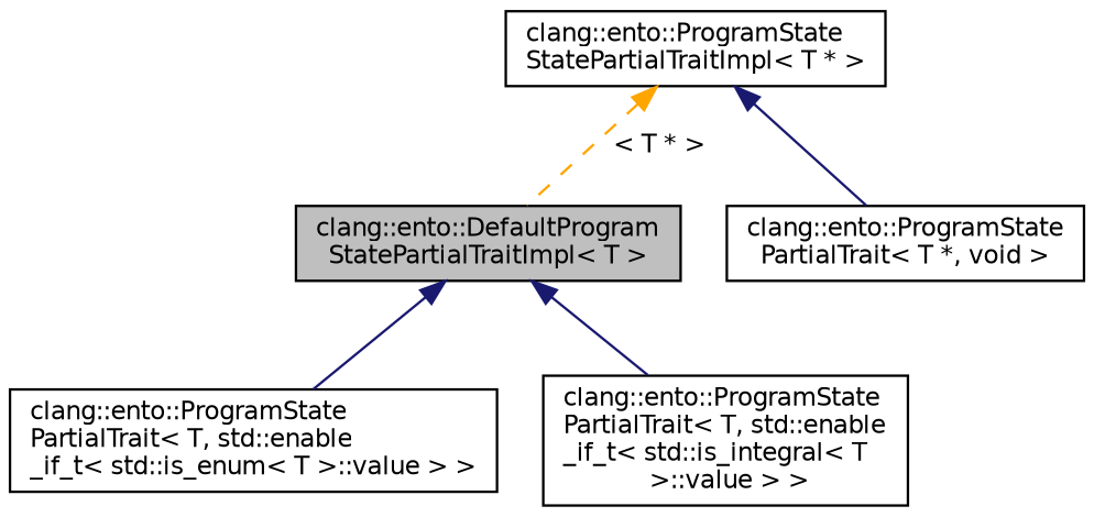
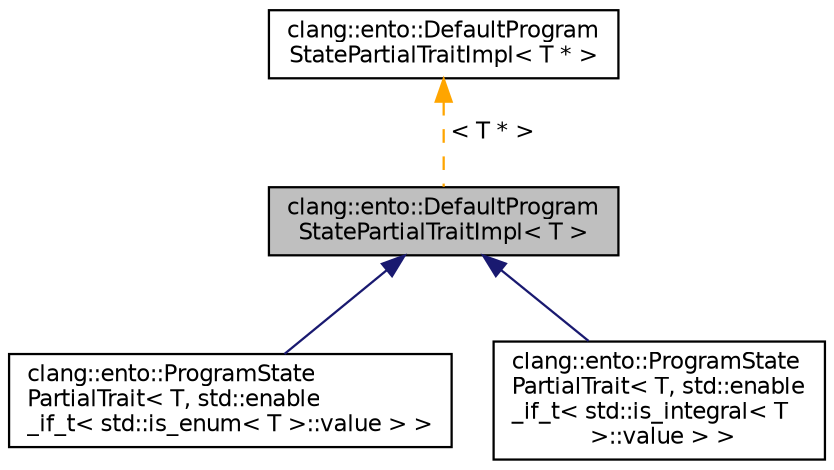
  digraph {
    rankdir=TB
    node [color=black fontname=Helvetica fontsize=10 shape=record]
    edge [color=midnightblue dir=back fontname=Helvetica fontsize=10 labelfontname=Helvetica labelfontsize=10 style=solid]
    n1 [fillcolor=grey75 fontcolor=black height=0.2 label="clang::ento::DefaultProgram\lStatePartialTraitImpl\< T \>" style=filled width=0.4]
    n2 [height=0.2 label="clang::ento::ProgramState\lPartialTrait\< T, std::enable\l_if_t\< std::is_enum\< T \>::value \> \>" width=0.4]
    n3 [height=0.2 label="clang::ento::ProgramState\lPartialTrait\< T, std::enable\l_if_t\< std::is_integral\< T\l \>::value \> \>" width=0.4]
-   n4 [height=0.2 label="clang::ento::ProgramState\lStatePartialTraitImpl\< T * \>" width=0.4]
-   n5 [height=0.2 label="clang::ento::ProgramState\lPartialTrait\< T *, void \>" width=0.4]
+   n4 [height=0.2 label="clang::ento::DefaultProgram\lStatePartialTraitImpl\< T * \>" width=0.4]
    n1 -> n2
    n1 -> n3
    n4 -> n1 [color=orange label=" \< T * \>" style=dashed]
-   n4 -> n5
  }
